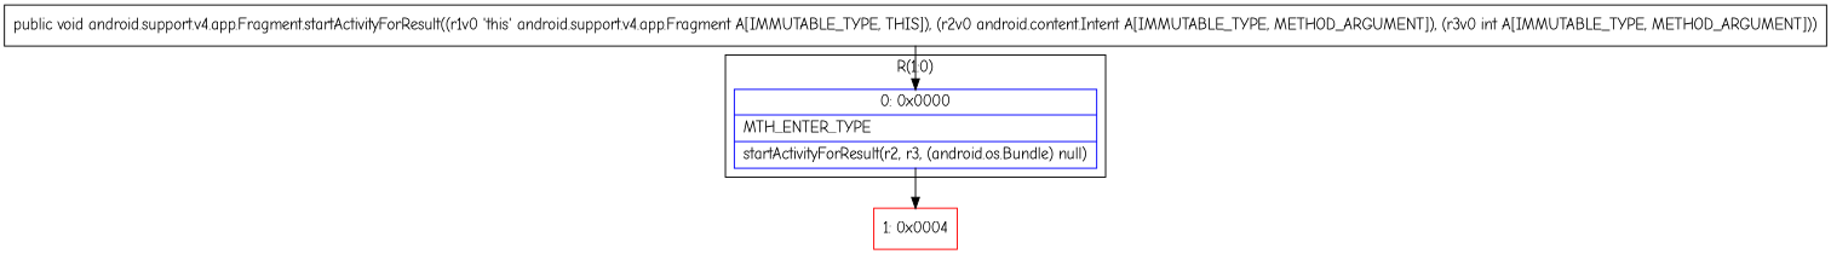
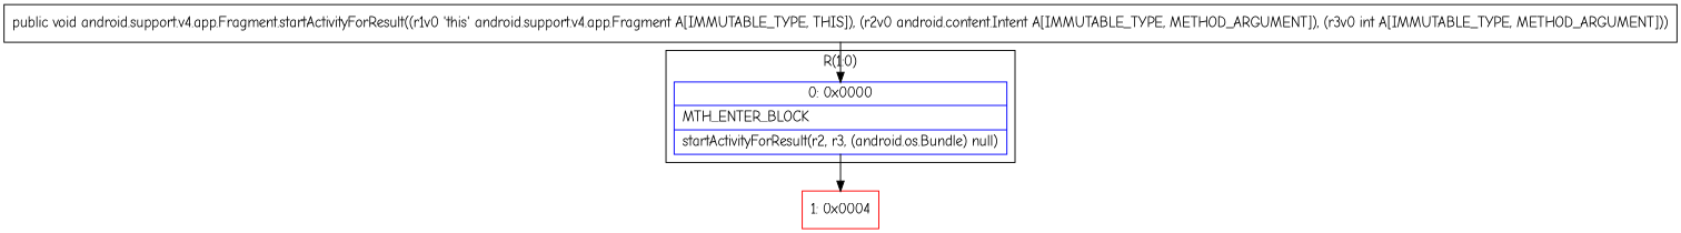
  digraph {
    fontname="Comic Neue"
    node [shape=record fontname="Comic Neue"]
    edge [fontname="Comic Neue"]
-   n1 [color=blue label="{0\:\ 0x0000|MTH_ENTER_TYPE\l|startActivityForResult(r2, r3, (android.os.Bundle) null)\l}"]
+   n1 [color=blue label="{0\:\ 0x0000|MTH_ENTER_BLOCK\l|startActivityForResult(r2, r3, (android.os.Bundle) null)\l}"]
    n2 [color=red label="{1\:\ 0x0004}"]
    n3 [label="{public void android.support.v4.app.Fragment.startActivityForResult((r1v0 'this' android.support.v4.app.Fragment A[IMMUTABLE_TYPE, THIS]), (r2v0 android.content.Intent A[IMMUTABLE_TYPE, METHOD_ARGUMENT]), (r3v0 int A[IMMUTABLE_TYPE, METHOD_ARGUMENT])) }"]
    subgraph cluster_1 {
      label="R(1:0)"
      n1
    }
    n1 -> n2
    n3 -> n1
  }
